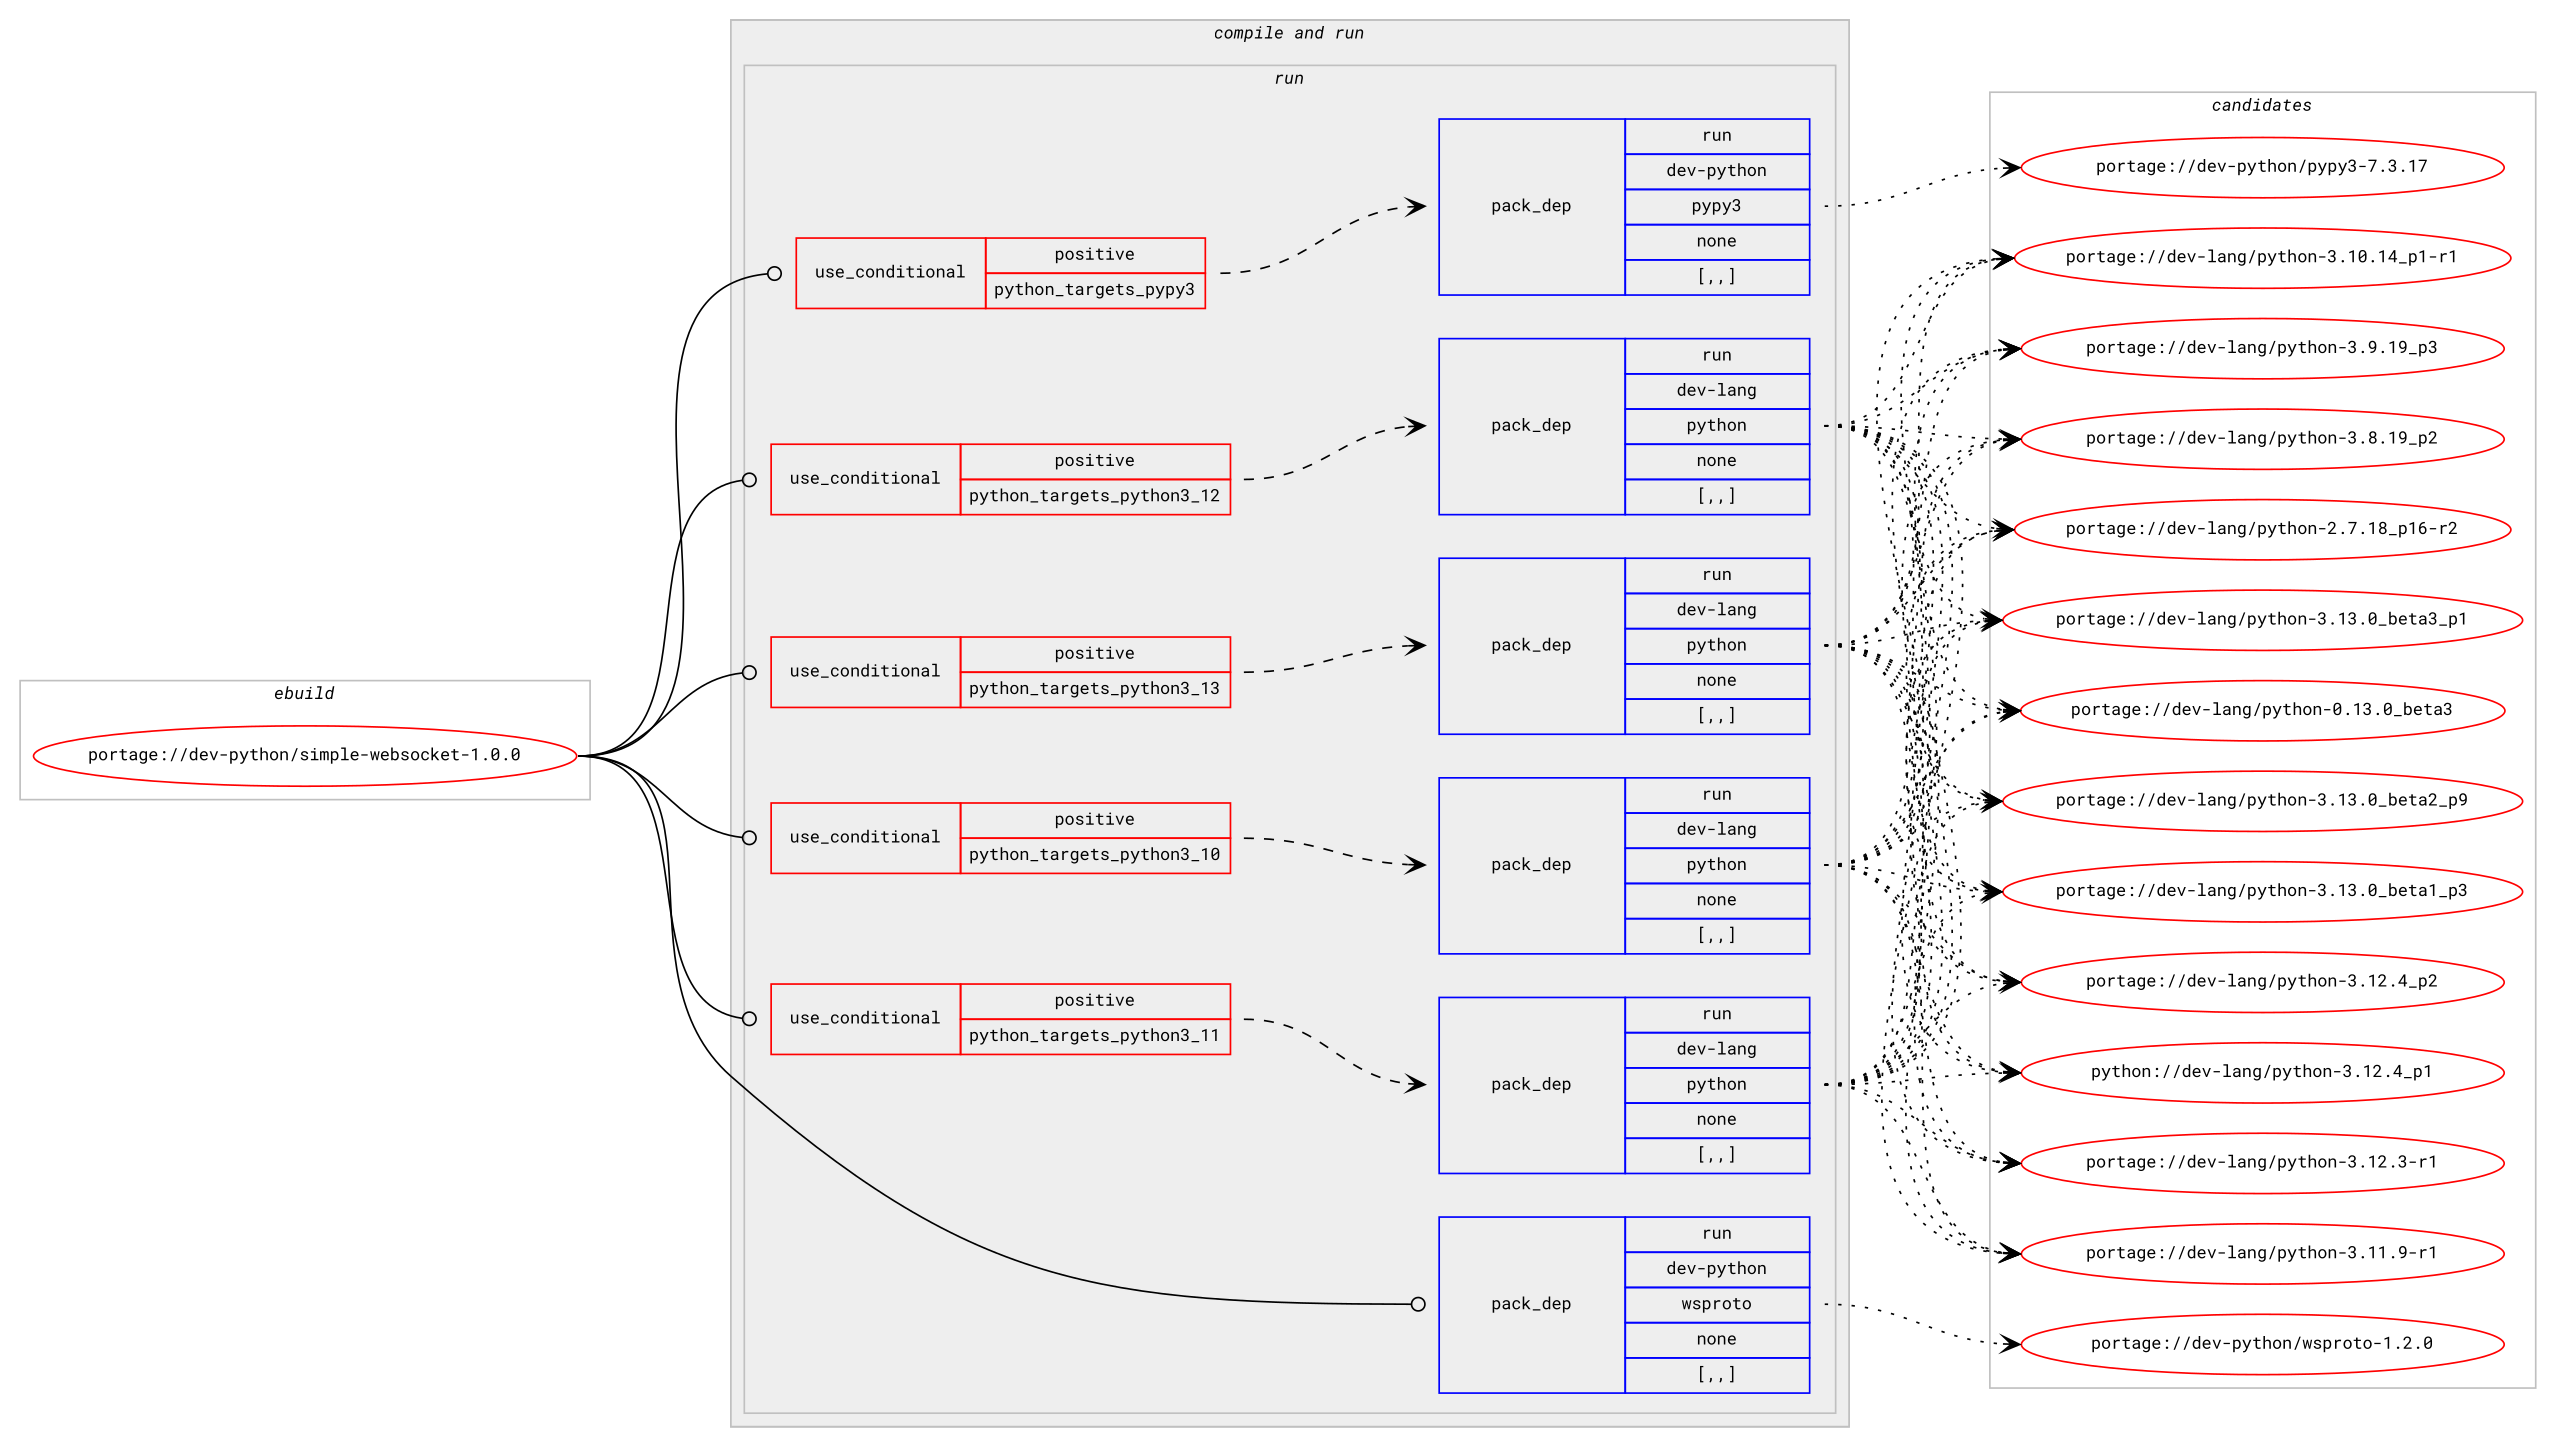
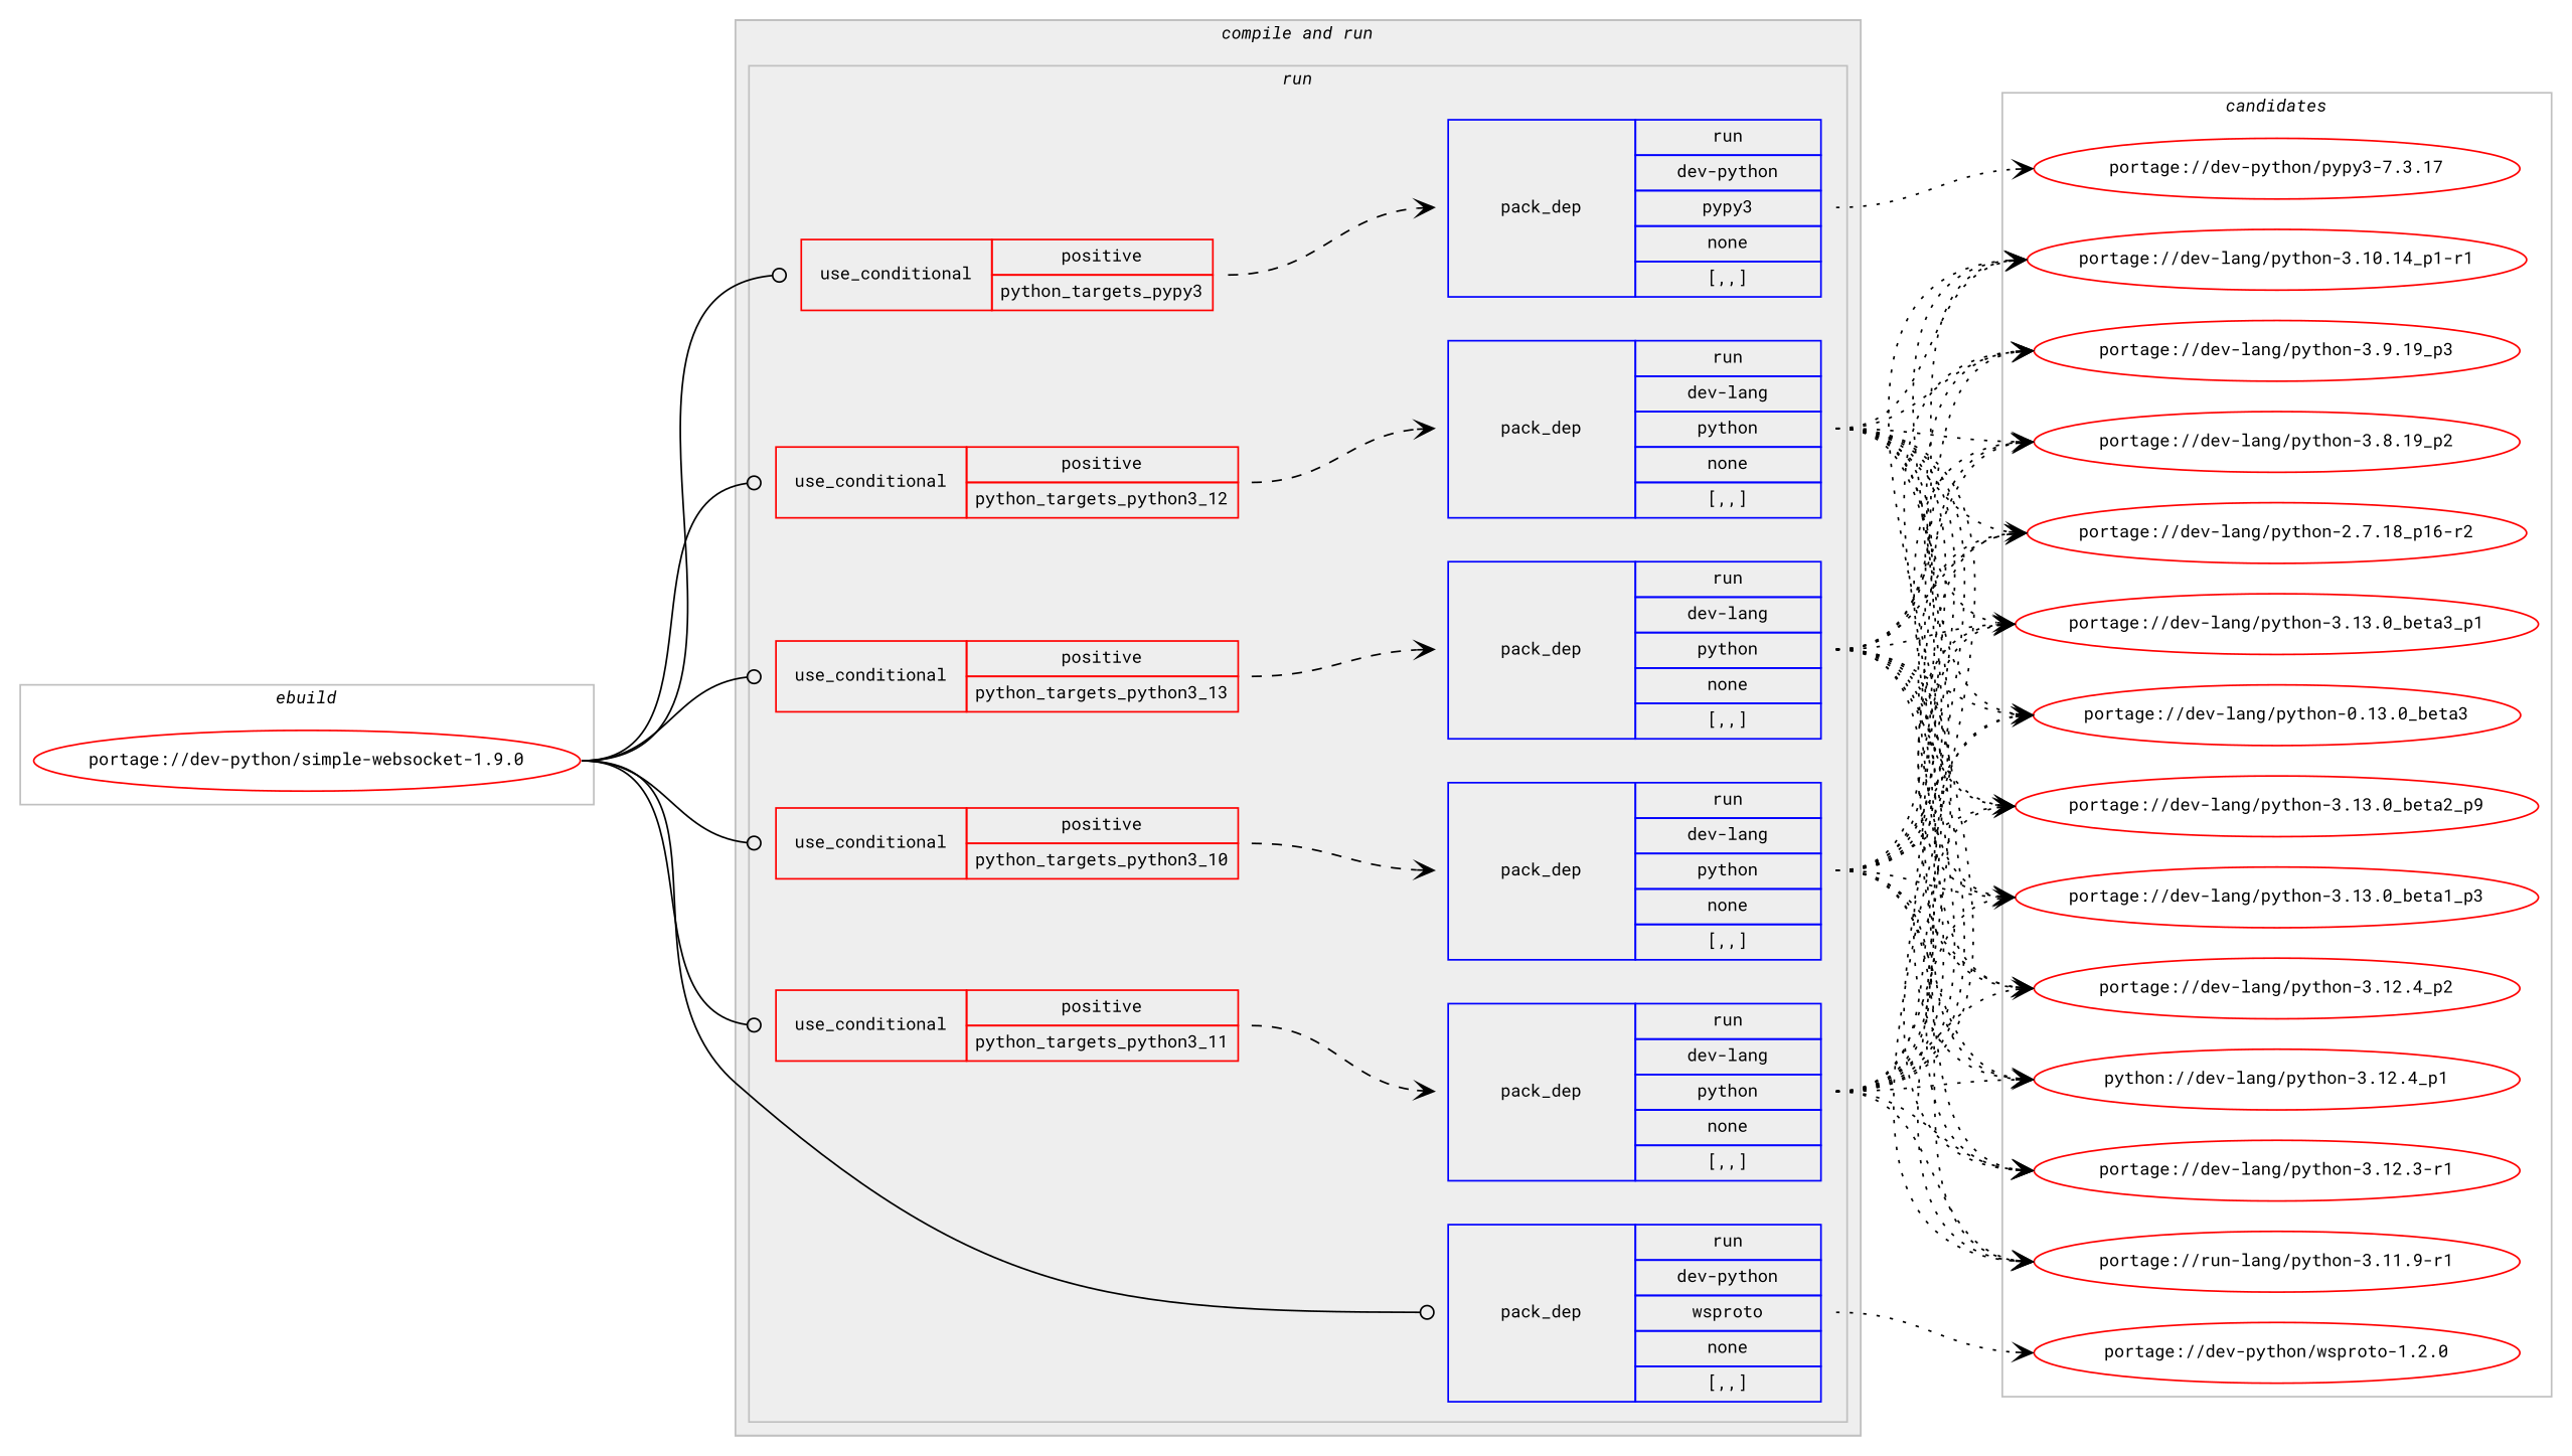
  digraph {
    compound=true
    concentrate=true
    fontname="Roboto Mono"
    fontsize=10
    newrank=true
    rankdir=LR
    ranksep=1.5
    node [color=red fontname="Roboto Mono" fontsize=10]
    edge [arrowhead=vee fontname="Roboto Mono" headport=w style=dotted tailport=e weight=100]
-   n1 [label="portage://dev-python/simple-websocket-1.0.0" width=4]
+   n1 [label="portage://dev-python/simple-websocket-1.9.0" width=4]
    n2 [color=blue label=<<TABLE BORDER="0" CELLBORDER="1" CELLSPACING="0" CELLPADDING="4" WIDTH="220"><TR><TD ROWSPAN="6" CELLPADDING="30">pack_dep</TD></TR><TR><TD WIDTH="110">run</TD></TR><TR><TD>dev-python</TD></TR><TR><TD>pypy3</TD></TR><TR><TD>none</TD></TR><TR><TD>[,,]</TD></TR></TABLE>> shape=none]
    n3 [label=<<TABLE BORDER="0" CELLBORDER="1" CELLSPACING="0" CELLPADDING="4"><TR><TD ROWSPAN="3" CELLPADDING="10">use_conditional</TD></TR><TR><TD>positive</TD></TR><TR><TD>python_targets_pypy3</TD></TR></TABLE>> shape=none]
    n4 [color=blue label=<<TABLE BORDER="0" CELLBORDER="1" CELLSPACING="0" CELLPADDING="4" WIDTH="220"><TR><TD ROWSPAN="6" CELLPADDING="30">pack_dep</TD></TR><TR><TD WIDTH="110">run</TD></TR><TR><TD>dev-lang</TD></TR><TR><TD>python</TD></TR><TR><TD>none</TD></TR><TR><TD>[,,]</TD></TR></TABLE>> shape=none]
    n5 [label=<<TABLE BORDER="0" CELLBORDER="1" CELLSPACING="0" CELLPADDING="4"><TR><TD ROWSPAN="3" CELLPADDING="10">use_conditional</TD></TR><TR><TD>positive</TD></TR><TR><TD>python_targets_python3_10</TD></TR></TABLE>> shape=none]
    n6 [color=blue label=<<TABLE BORDER="0" CELLBORDER="1" CELLSPACING="0" CELLPADDING="4" WIDTH="220"><TR><TD ROWSPAN="6" CELLPADDING="30">pack_dep</TD></TR><TR><TD WIDTH="110">run</TD></TR><TR><TD>dev-lang</TD></TR><TR><TD>python</TD></TR><TR><TD>none</TD></TR><TR><TD>[,,]</TD></TR></TABLE>> shape=none]
    n7 [label=<<TABLE BORDER="0" CELLBORDER="1" CELLSPACING="0" CELLPADDING="4"><TR><TD ROWSPAN="3" CELLPADDING="10">use_conditional</TD></TR><TR><TD>positive</TD></TR><TR><TD>python_targets_python3_11</TD></TR></TABLE>> shape=none]
    n8 [color=blue label=<<TABLE BORDER="0" CELLBORDER="1" CELLSPACING="0" CELLPADDING="4" WIDTH="220"><TR><TD ROWSPAN="6" CELLPADDING="30">pack_dep</TD></TR><TR><TD WIDTH="110">run</TD></TR><TR><TD>dev-lang</TD></TR><TR><TD>python</TD></TR><TR><TD>none</TD></TR><TR><TD>[,,]</TD></TR></TABLE>> shape=none]
    n9 [label=<<TABLE BORDER="0" CELLBORDER="1" CELLSPACING="0" CELLPADDING="4"><TR><TD ROWSPAN="3" CELLPADDING="10">use_conditional</TD></TR><TR><TD>positive</TD></TR><TR><TD>python_targets_python3_12</TD></TR></TABLE>> shape=none]
    n10 [color=blue label=<<TABLE BORDER="0" CELLBORDER="1" CELLSPACING="0" CELLPADDING="4" WIDTH="220"><TR><TD ROWSPAN="6" CELLPADDING="30">pack_dep</TD></TR><TR><TD WIDTH="110">run</TD></TR><TR><TD>dev-lang</TD></TR><TR><TD>python</TD></TR><TR><TD>none</TD></TR><TR><TD>[,,]</TD></TR></TABLE>> shape=none]
    n11 [label=<<TABLE BORDER="0" CELLBORDER="1" CELLSPACING="0" CELLPADDING="4"><TR><TD ROWSPAN="3" CELLPADDING="10">use_conditional</TD></TR><TR><TD>positive</TD></TR><TR><TD>python_targets_python3_13</TD></TR></TABLE>> shape=none]
    n12 [color=blue label=<<TABLE BORDER="0" CELLBORDER="1" CELLSPACING="0" CELLPADDING="4" WIDTH="220"><TR><TD ROWSPAN="6" CELLPADDING="30">pack_dep</TD></TR><TR><TD WIDTH="110">run</TD></TR><TR><TD>dev-python</TD></TR><TR><TD>wsproto</TD></TR><TR><TD>none</TD></TR><TR><TD>[,,]</TD></TR></TABLE>> shape=none]
    n13 [label="portage://dev-python/pypy3-7.3.17" width=4]
    n14 [label="portage://dev-lang/python-3.13.0_beta3_p1" width=4]
    n15 [label="portage://dev-lang/python-0.13.0_beta3" width=4]
    n16 [label="portage://dev-lang/python-3.13.0_beta2_p9" width=4]
    n17 [label="portage://dev-lang/python-3.13.0_beta1_p3" width=4]
    n18 [label="portage://dev-lang/python-3.12.4_p2" width=4]
    n19 [label="python://dev-lang/python-3.12.4_p1" width=4]
    n20 [label="portage://dev-lang/python-3.12.3-r1" width=4]
-   n21 [label="portage://dev-lang/python-3.11.9-r1" width=4]
+   n21 [label="portage://run-lang/python-3.11.9-r1" width=4]
    n22 [label="portage://dev-lang/python-3.10.14_p1-r1" width=4]
    n23 [label="portage://dev-lang/python-3.9.19_p3" width=4]
    n24 [label="portage://dev-lang/python-3.8.19_p2" width=4]
    n25 [label="portage://dev-lang/python-2.7.18_p16-r2" width=4]
    n26 [label="portage://dev-python/wsproto-1.2.0" width=4]
    subgraph cluster_1 {
      color=gray
      label=<<i>ebuild</i>>
      n1
    }
    subgraph cluster_2 {
      color=gray
      label=<<i>dependencies</i>>
      subgraph cluster_3 {
        color=gray
        fillcolor="#eeeeee"
        label=<<i>compile</i>>
        style=filled
      }
      subgraph cluster_4 {
        color=gray
        fillcolor="#eeeeee"
        label=<<i>compile and run</i>>
        style=filled
      }
      subgraph cluster_5 {
        color=gray
        fillcolor="#eeeeee"
        label=<<i>run</i>>
        style=filled
        subgraph sub_6 {
          color=gray
          fillcolor="#eeeeee"
          label=<<i>run</i>>
          style=filled
          n3
          subgraph sub_7 {
            color=gray
            fillcolor="#eeeeee"
            label=<<i>run</i>>
            style=filled
            n2
          }
        }
        subgraph sub_8 {
          color=gray
          fillcolor="#eeeeee"
          label=<<i>run</i>>
          style=filled
          n5
          subgraph sub_9 {
            color=gray
            fillcolor="#eeeeee"
            label=<<i>run</i>>
            style=filled
            n4
          }
        }
        subgraph sub_10 {
          color=gray
          fillcolor="#eeeeee"
          label=<<i>run</i>>
          style=filled
          n7
          subgraph sub_11 {
            color=gray
            fillcolor="#eeeeee"
            label=<<i>run</i>>
            style=filled
            n6
          }
        }
        subgraph sub_12 {
          color=gray
          fillcolor="#eeeeee"
          label=<<i>run</i>>
          style=filled
          n9
          subgraph sub_13 {
            color=gray
            fillcolor="#eeeeee"
            label=<<i>run</i>>
            style=filled
            n8
          }
        }
        subgraph sub_14 {
          color=gray
          fillcolor="#eeeeee"
          label=<<i>run</i>>
          style=filled
          n11
          subgraph sub_15 {
            color=gray
            fillcolor="#eeeeee"
            label=<<i>run</i>>
            style=filled
            n10
          }
        }
        subgraph sub_16 {
          color=gray
          fillcolor="#eeeeee"
          label=<<i>run</i>>
          style=filled
          n12
        }
      }
    }
    subgraph cluster_17 {
      color=gray
      label=<<i>candidates</i>>
      rank=same
      subgraph sub_18 {
        color=black
        label=<<i>candidates</i>>
        nodesep=1
        rank=same
        n13
      }
      subgraph sub_19 {
        color=black
        label=<<i>candidates</i>>
        nodesep=1
        rank=same
        n14
        n15
        n16
        n17
        n18
        n19
        n20
        n21
        n22
        n23
        n24
        n25
      }
      subgraph sub_20 {
        color=black
        label=<<i>candidates</i>>
        nodesep=1
        rank=same
        n14
        n15
        n16
        n17
        n18
        n19
        n20
        n21
        n22
        n23
        n24
        n25
      }
      subgraph sub_21 {
        color=black
        label=<<i>candidates</i>>
        nodesep=1
        rank=same
        n14
        n15
        n16
        n17
        n18
        n19
        n20
        n21
        n22
        n23
        n24
        n25
      }
      subgraph sub_22 {
        color=black
        label=<<i>candidates</i>>
        nodesep=1
        rank=same
        n14
        n15
        n16
        n17
        n18
        n19
        n20
        n21
        n22
        n23
        n24
        n25
      }
      subgraph sub_23 {
        color=black
        label=<<i>candidates</i>>
        nodesep=1
        rank=same
        n26
      }
    }
    n1 -> n3 [arrowhead=odot style=solid weight=20]
    n1 -> n5 [arrowhead=odot style=solid weight=20]
    n1 -> n7 [arrowhead=odot style=solid weight=20]
    n1 -> n9 [arrowhead=odot style=solid weight=20]
    n1 -> n11 [arrowhead=odot style=solid weight=20]
    n1 -> n12 [arrowhead=odot style=solid weight=20]
    n2 -> n13
    n3 -> n2 [style=dashed weight=20]
    n4 -> n14
    n4 -> n15
    n4 -> n16
    n4 -> n17
    n4 -> n18
    n4 -> n19
    n4 -> n20
    n4 -> n21
    n4 -> n22
    n4 -> n23
    n4 -> n24
    n4 -> n25
    n5 -> n4 [style=dashed weight=20]
    n6 -> n14
    n6 -> n15
    n6 -> n16
    n6 -> n17
    n6 -> n18
    n6 -> n19
    n6 -> n20
    n6 -> n21
    n6 -> n22
    n6 -> n23
    n6 -> n24
    n6 -> n25
    n7 -> n6 [style=dashed weight=20]
    n8 -> n14
    n8 -> n15
    n8 -> n16
    n8 -> n17
    n8 -> n18
    n8 -> n19
    n8 -> n20
    n8 -> n21
    n8 -> n22
    n8 -> n23
    n8 -> n24
    n8 -> n25
    n9 -> n8 [style=dashed weight=20]
    n10 -> n14
    n10 -> n15
    n10 -> n16
    n10 -> n17
    n10 -> n18
    n10 -> n19
    n10 -> n20
    n10 -> n21
    n10 -> n22
    n10 -> n23
    n10 -> n24
    n10 -> n25
    n11 -> n10 [style=dashed weight=20]
    n12 -> n26
  }
